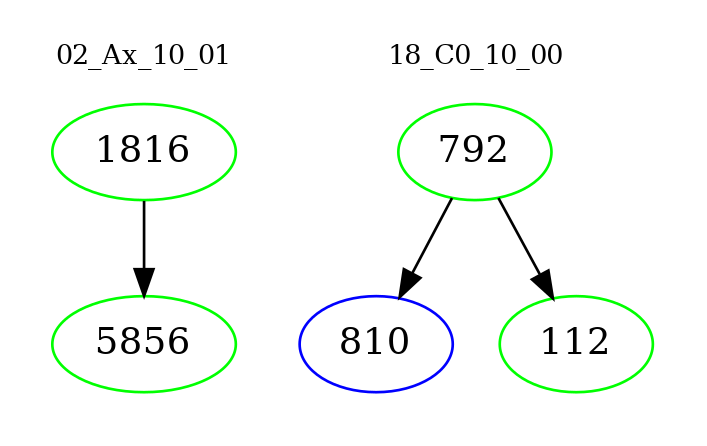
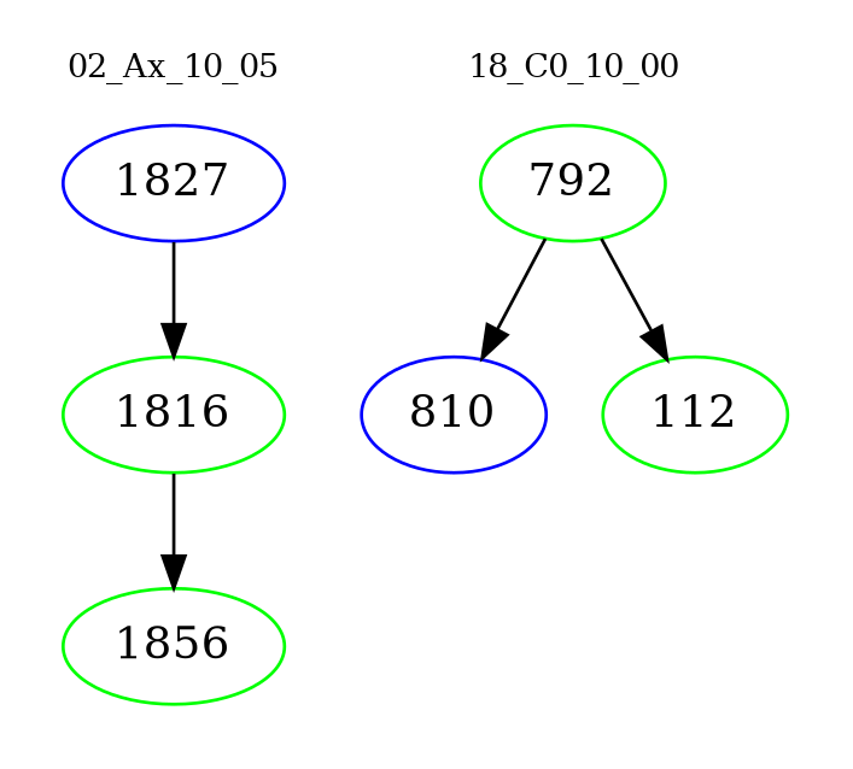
  digraph {
    node [color=green]
    edge [color=black]
+   n1 [color=blue label=1827]
    n2 [label=1816]
-   n3 [label=5856]
+   n3 [label=1856]
    n4 [color=blue label=810]
    n5 [label=792]
    n6 [label=112]
    subgraph cluster_1 {
      color=white
      fontsize=10
-     label="02_Ax_10_01"
+     label="02_Ax_10_05"
+     n1
      n2
      n3
    }
    subgraph cluster_2 {
      color=white
      fontsize=10
      label="18_C0_10_00"
      n4
      n5
      n6
    }
+   n1 -> n2
    n2 -> n3
    n5 -> n4
    n5 -> n6
  }
